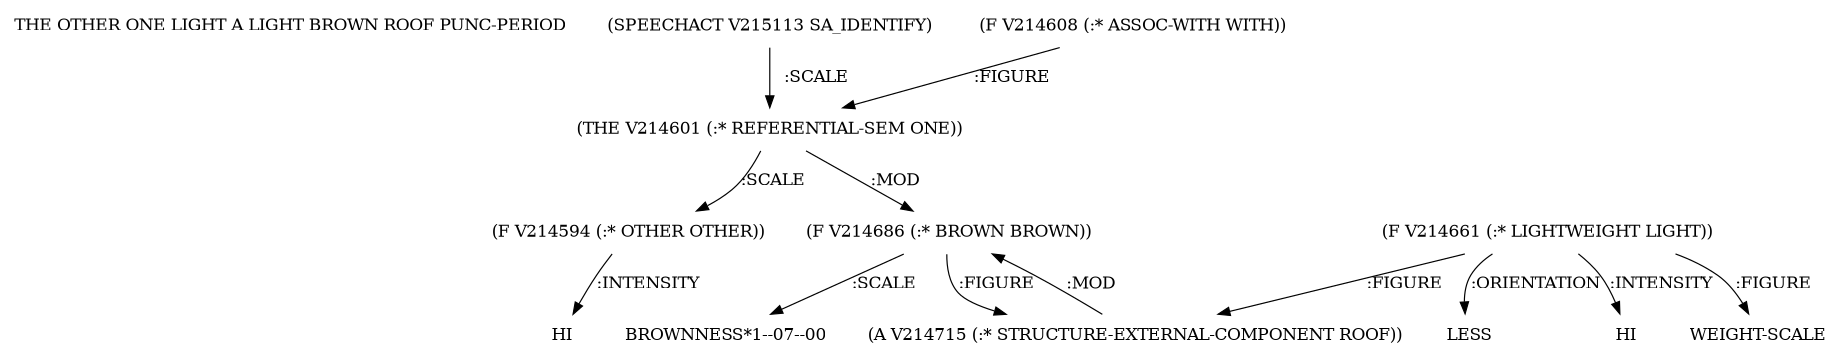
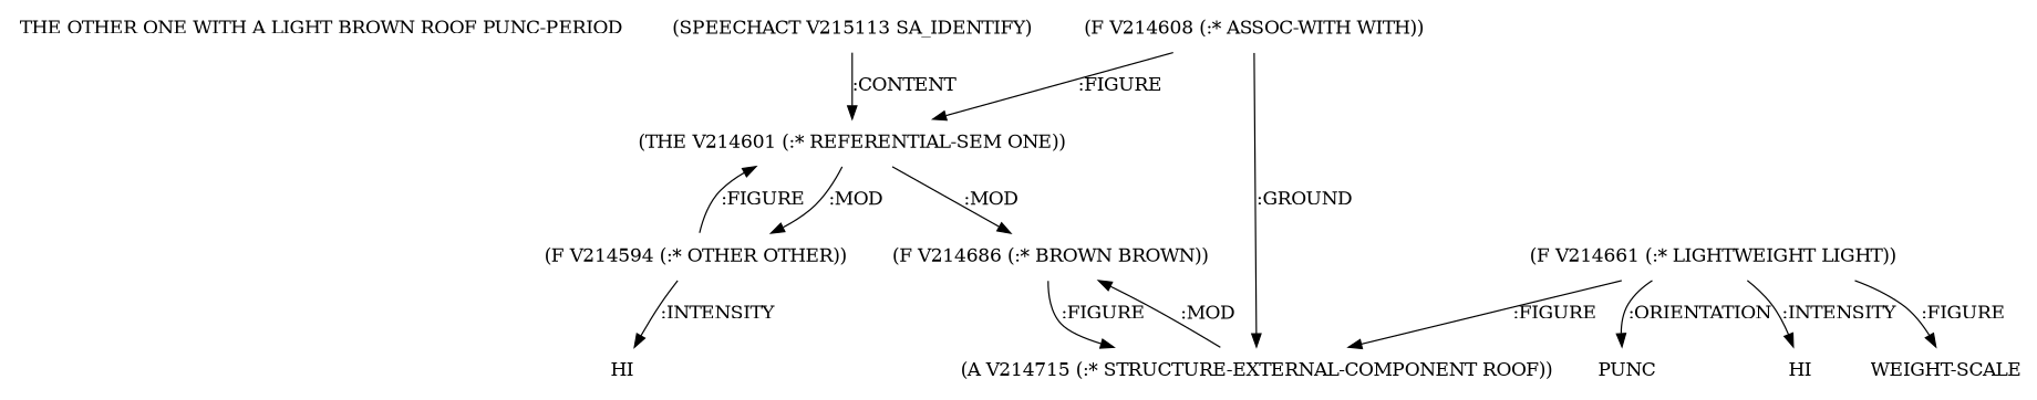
  digraph {
    node [shape=none]
-   "THE OTHER ONE WITH A LIGHT BROWN ROOF PUNC-PERIOD" [label="THE OTHER ONE LIGHT A LIGHT BROWN ROOF PUNC-PERIOD"]
+   "THE OTHER ONE WITH A LIGHT BROWN ROOF PUNC-PERIOD"
    n2 [label="(SPEECHACT V215113 SA_IDENTIFY)"]
    n3 [label="(THE V214601 (:* REFERENTIAL-SEM ONE))"]
    n4 [label="(F V214594 (:* OTHER OTHER))"]
    n5 [label="(F V214686 (:* BROWN BROWN))"]
    n6 [label="(F V214608 (:* ASSOC-WITH WITH))"]
    n7 [label="(A V214715 (:* STRUCTURE-EXTERNAL-COMPONENT ROOF))"]
    n8 [label=HI]
    n9 [label="(F V214661 (:* LIGHTWEIGHT LIGHT))"]
-   n10 [label=LESS]
+   n10 [label=PUNC]
    n11 [label=HI]
    n12 [label="WEIGHT-SCALE"]
-   n13 [label="BROWNNESS*1--07--00"]
-   n2 -> n3 [label=":SCALE"]
-   n3 -> n4 [label=":SCALE"]
+   n2 -> n3 [label=":CONTENT"]
+   n3 -> n4 [label=":MOD"]
    n3 -> n5 [label=":MOD"]
+   n4 -> n3 [label=":FIGURE"]
    n4 -> n8 [label=":INTENSITY"]
    n5 -> n7 [label=":FIGURE"]
-   n5 -> n13 [label=":SCALE"]
    n6 -> n3 [label=":FIGURE"]
+   n6 -> n7 [label=":GROUND"]
    n7 -> n5 [label=":MOD"]
    n9 -> n7 [label=":FIGURE"]
    n9 -> n10 [label=":ORIENTATION"]
    n9 -> n11 [label=":INTENSITY"]
    n9 -> n12 [label=":FIGURE"]
  }
